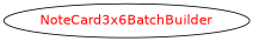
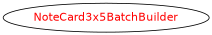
  digraph {
    concentrate=true
    rankdir=LR
    ranksep=2.0
    splines=ortho
    fontname="DejaVu Sans"
-   NoteCard3x5BatchBuilder [fontcolor=red fontname="DejaVu Sans" label=NoteCard3x6BatchBuilder]
+   NoteCard3x5BatchBuilder [fontcolor=red fontname="DejaVu Sans"]
  }
